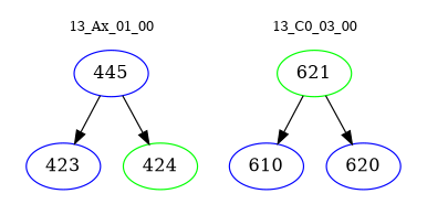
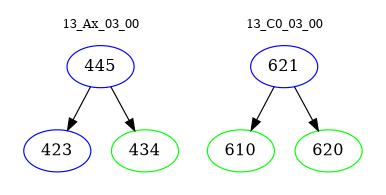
  digraph {
    node [color=blue]
    edge [color=black]
    n1 [label=445]
    n2 [label=423]
-   n3 [color=green label=424]
-   n4 [color=green label=621]
-   n5 [label=610]
-   n6 [label=620]
+   n3 [color=green label=434]
+   n4 [label=621]
+   n5 [color=green label=610]
+   n6 [color=green label=620]
    subgraph cluster_1 {
      color=white
      fontsize=10
-     label="13_Ax_01_00"
+     label="13_Ax_03_00"
      n1
      n2
      n3
    }
    subgraph cluster_2 {
      color=white
      fontsize=10
      label="13_C0_03_00"
      n4
      n5
      n6
    }
    n1 -> n2
    n1 -> n3
    n4 -> n5
    n4 -> n6
  }
